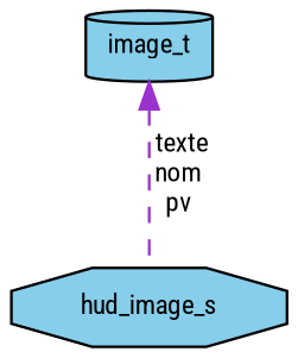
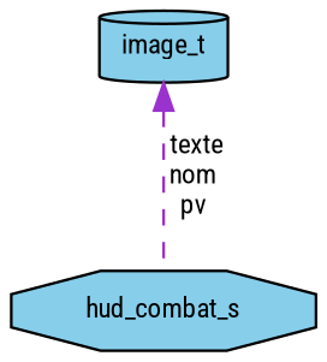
  digraph {
    fontname="Roboto Condensed"
    node [color=black fillcolor=skyblue fontname="Roboto Condensed" fontsize=10 style=filled]
-   n1 [fontcolor=black height=0.2 label=hud_image_s shape=octagon width=0.4]
+   n1 [fontcolor=black height=0.2 label=hud_combat_s shape=octagon width=0.4]
    n2 [height=0.2 label=image_t shape=cylinder width=0.4]
    n2 -> n1 [color=darkorchid3 dir=back fontname="Roboto Condensed" fontsize=10 label=" texte\nnom\npv" labelfontname=Helvetica labelfontsize=10 style=dashed]
  }
